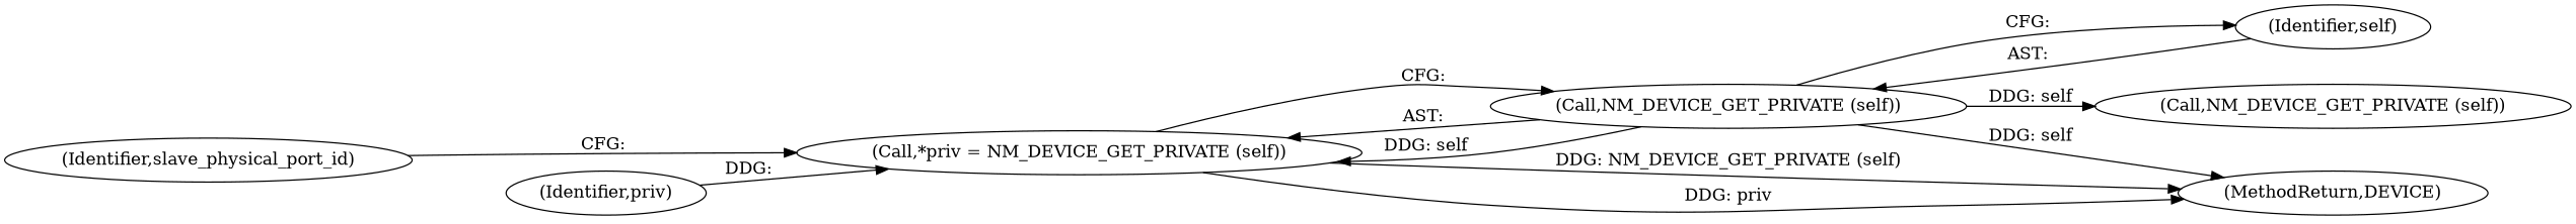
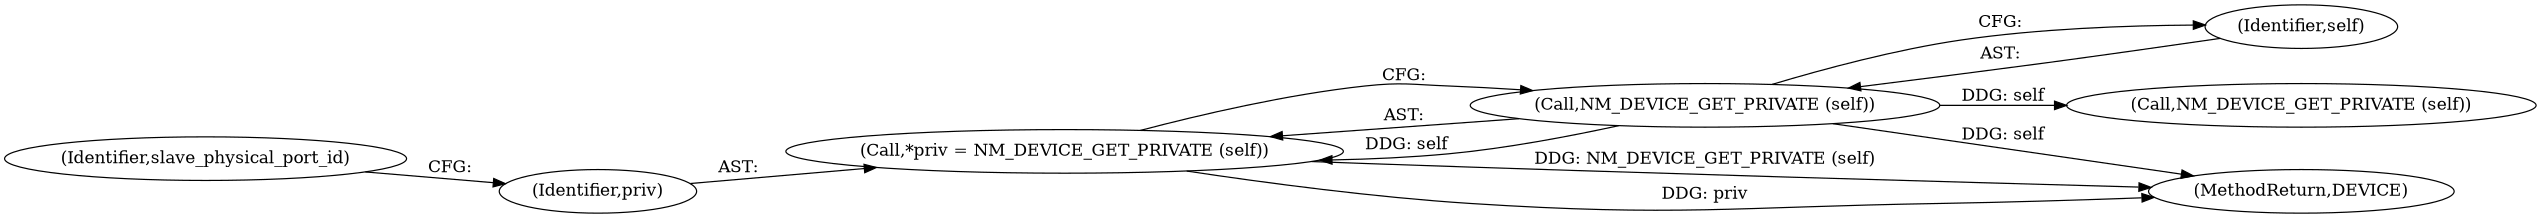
  digraph {
    rankdir=LR
    n1 [label="(Call,*priv = NM_DEVICE_GET_PRIVATE (self))"]
    n2 [label="(Call,NM_DEVICE_GET_PRIVATE (self))"]
    n3 [label="(MethodReturn,DEVICE)"]
    n4 [label="(Identifier,self)"]
    n5 [label="(Call,NM_DEVICE_GET_PRIVATE (self))"]
    n6 [label="(Identifier,slave_physical_port_id)"]
    n7 [label="(Identifier,priv)"]
    n1 -> n2 [label="CFG: "]
    n1 -> n3 [label="DDG: NM_DEVICE_GET_PRIVATE (self)"]
    n1 -> n3 [label="DDG: priv"]
    n2 -> n1 [label="AST: "]
    n2 -> n1 [label="DDG: self"]
    n2 -> n3 [label="DDG: self"]
    n2 -> n4 [label="CFG: "]
    n2 -> n5 [label="DDG: self"]
    n4 -> n2 [label="AST: "]
-   n6 -> n1 [label="CFG: "]
-   n7 -> n1 [label="DDG: "]
+   n6 -> n7 [label="CFG: "]
+   n7 -> n1 [label="AST: "]
  }
